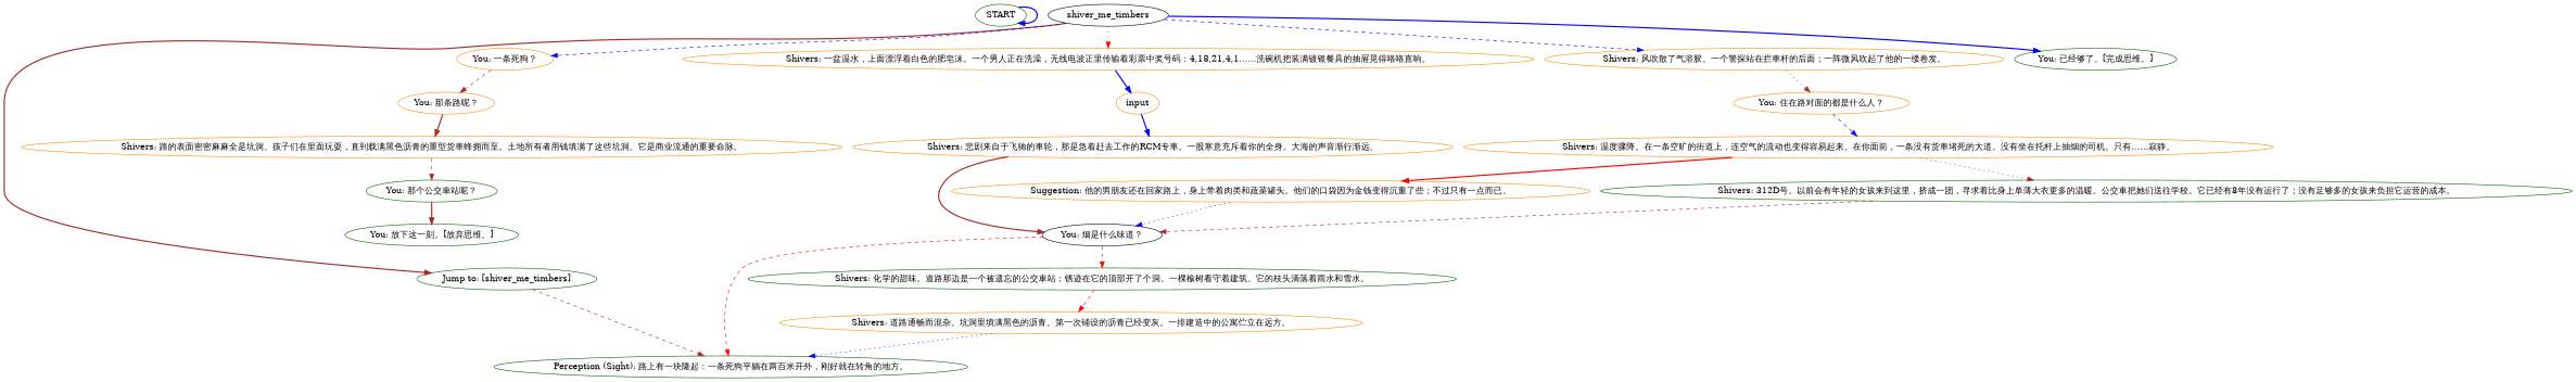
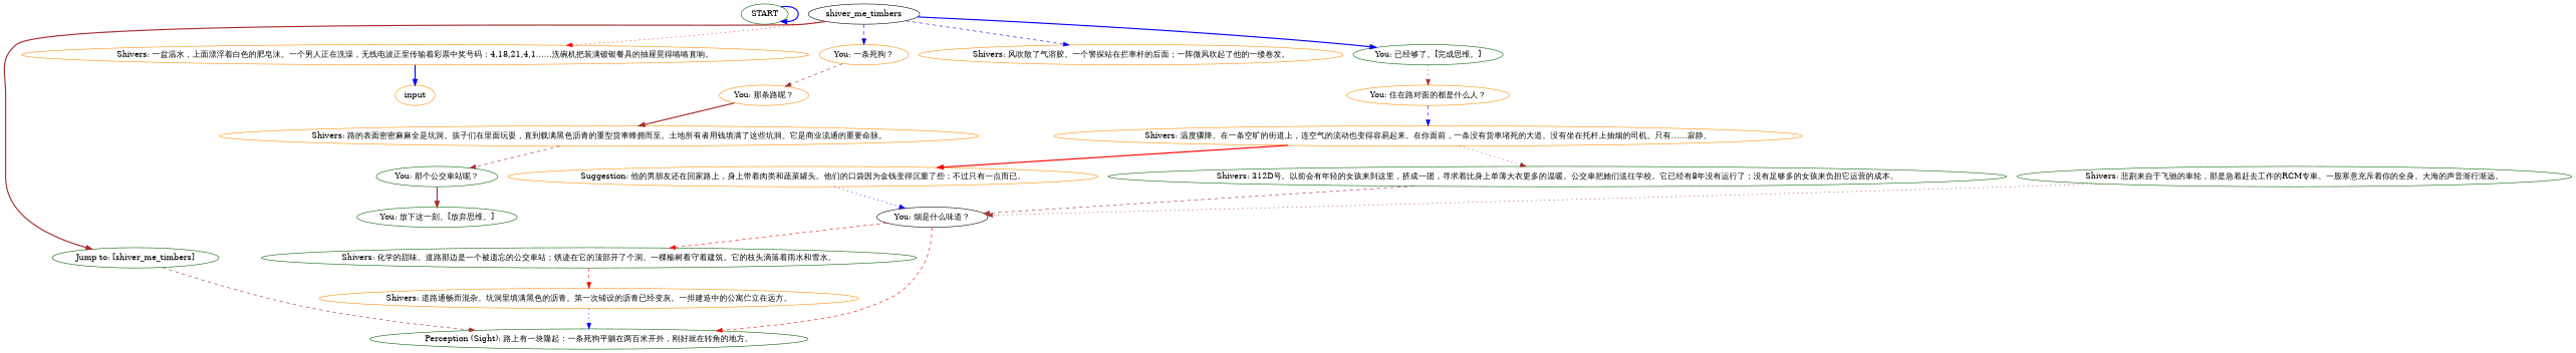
  digraph {
    node [color=darkorange]
    edge [color=brown style=dashed]
    n1 [color=darkgreen label=START]
    n2 [label=input]
-   n3 [label="Shivers: 悲剧来自于飞驰的車轮，那是急着赶去工作的RCM专車。一股寒意充斥着你的全身。大海的声音渐行渐远。"]
+   n3 [color=darkgreen label="Shivers: 悲剧来自于飞驰的車轮，那是急着赶去工作的RCM专車。一股寒意充斥着你的全身。大海的声音渐行渐远。"]
    n4 [color=black label="You: 烟是什么味道？"]
    n5 [label="Suggestion: 他的男朋友还在回家路上，身上带着肉类和蔬菜罐头。他们的口袋因为金钱变得沉重了些；不过只有一点而已。"]
    n6 [color=darkgreen label="Shivers: 化学的甜味。道路那边是一个被遗忘的公交車站；锈迹在它的顶部开了个洞。一棵榆树看守着建筑。它的枝头滴落着雨水和雪水。"]
    n7 [color=darkgreen label="Perception (Sight): 路上有一块隆起：一条死狗平躺在两百米开外，刚好就在转角的地方。"]
    n8 [color=darkgreen label="You: 放下这一刻。[放弃思维。]"]
    n9 [color=darkgreen label="Shivers: 312D号。以前会有年轻的女孩来到这里，挤成一团，寻求着比身上单薄大衣更多的温暖。公交車把她们送往学校。它已经有8年没有运行了；没有足够多的女孩来负担它运营的成本。"]
    n10 [label="Shivers: 道路通畅而混杂。坑洞里填满黑色的沥青。第一次铺设的沥青已经变灰。一排建造中的公寓伫立在远方。"]
    n11 [color=darkgreen label="Jump to: [shiver_me_timbers]"]
    n12 [label="You: 那条路呢？"]
    n13 [label="Shivers: 路的表面密密麻麻全是坑洞。孩子们在里面玩耍，直到载满黑色沥青的重型货車蜂拥而至。土地所有者用钱填满了这些坑洞。它是商业流通的重要命脉。"]
    n14 [color=darkgreen label="You: 那个公交車站呢？"]
    n15 [label="Shivers: 温度骤降。在一条空旷的街道上，连空气的流动也变得容易起来。在你面前，一条没有货車堵死的大道。没有坐在托杆上抽烟的司机。只有……寂静。"]
    n16 [label="Shivers: 一盆温水，上面漂浮着白色的肥皂沫。一个男人正在洗澡，无线电波正里传输着彩票中奖号码：4,18,21,4,1……洗碗机把装满镀银餐具的抽屉晃得咯咯直响。"]
    n17 [label="You: 一条死狗？"]
    n18 [label="You: 住在路对面的都是什么人？"]
    n19 [label="Shivers: 风吹散了气溶胶。一个警探站在拦車杆的后面；一阵微风吹起了他的一缕卷发。"]
    n20 [color=black label=shiver_me_timbers]
    n21 [color=darkgreen label="You: 已经够了。[完成思维。]"]
    n1 -> n1 [color=blue style=bold]
-   n2 -> n3 [color=blue style=bold]
-   n3 -> n4 [style=bold]
+   n3 -> n4 [style=dotted]
    n4 -> n6 [color=red]
    n4 -> n7 [color=red]
    n5 -> n4 [color=blue style=dotted]
    n6 -> n10 [color=red]
    n9 -> n4
    n10 -> n7 [color=blue style=dotted]
    n11 -> n7
    n12 -> n13 [style=bold]
    n13 -> n14
    n14 -> n8 [style=bold]
    n15 -> n5 [color=red style=bold]
    n15 -> n9 [style=dotted]
    n16 -> n2 [color=blue style=bold]
    n17 -> n12
    n18 -> n15 [color=blue]
    n20 -> n11 [style=bold]
    n20 -> n16 [color=red style=dotted]
    n20 -> n17 [color=blue]
    n20 -> n19 [color=blue]
    n20 -> n21 [color=blue style=bold]
-   n19 -> n18 [style=dotted]
+   n21 -> n18 [style=dotted]
  }
